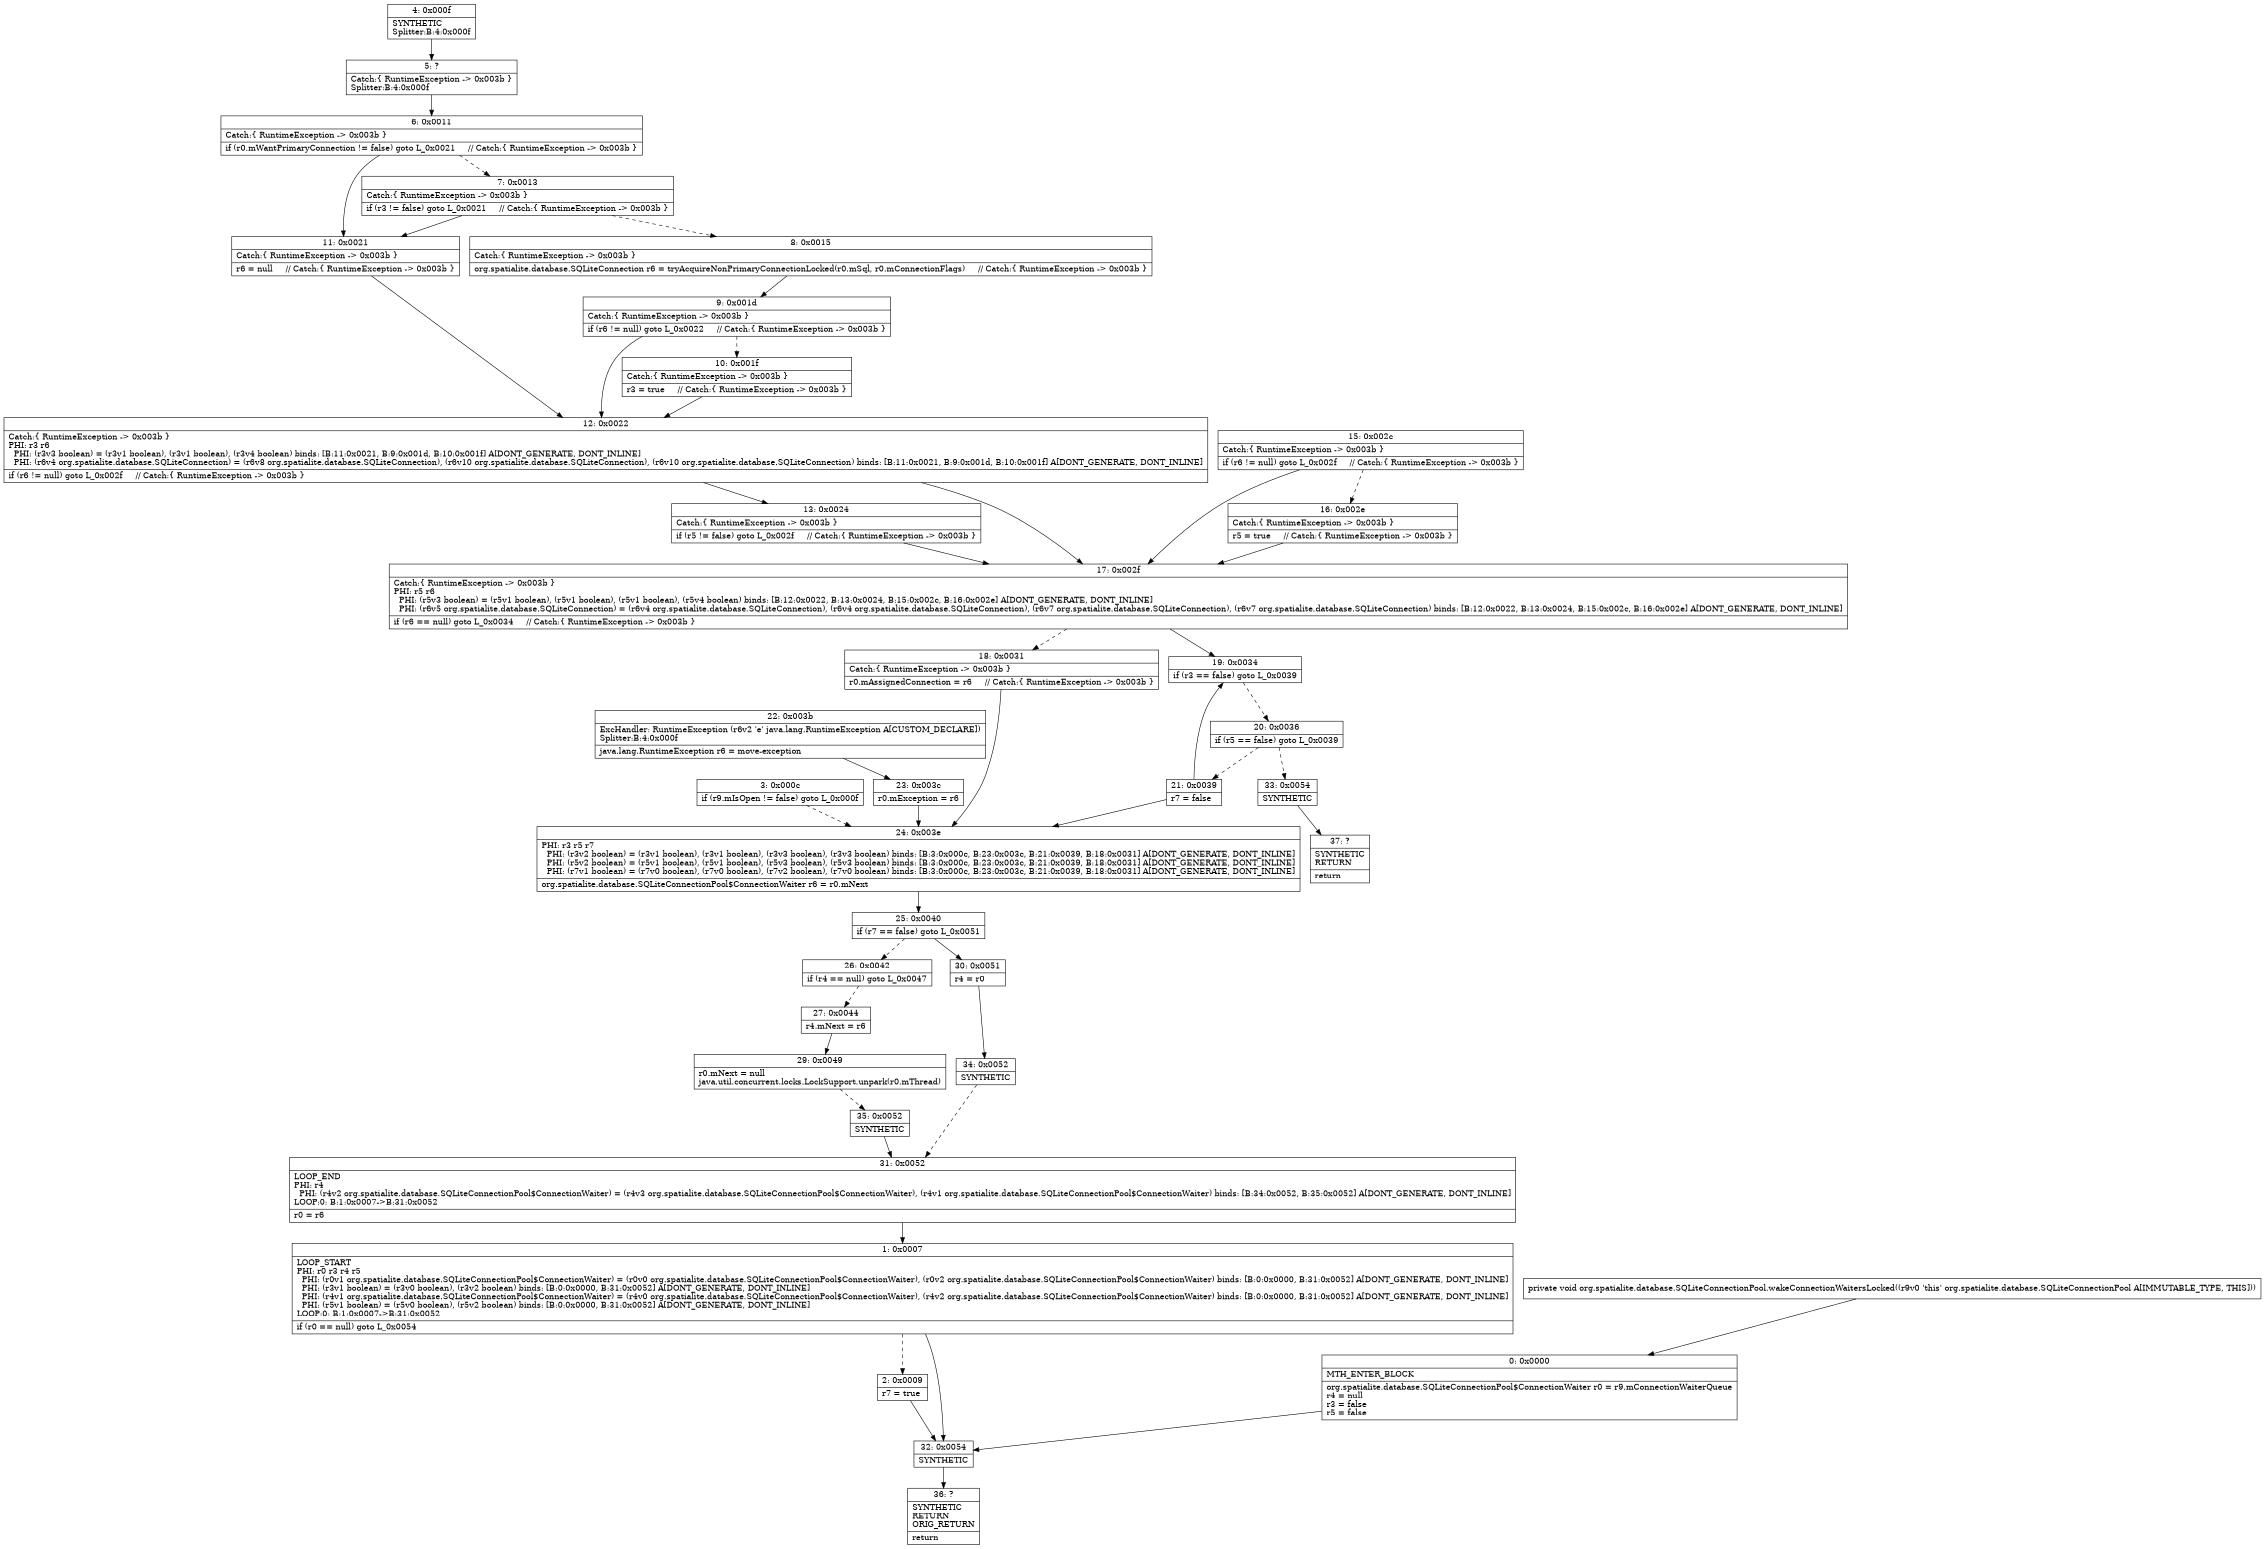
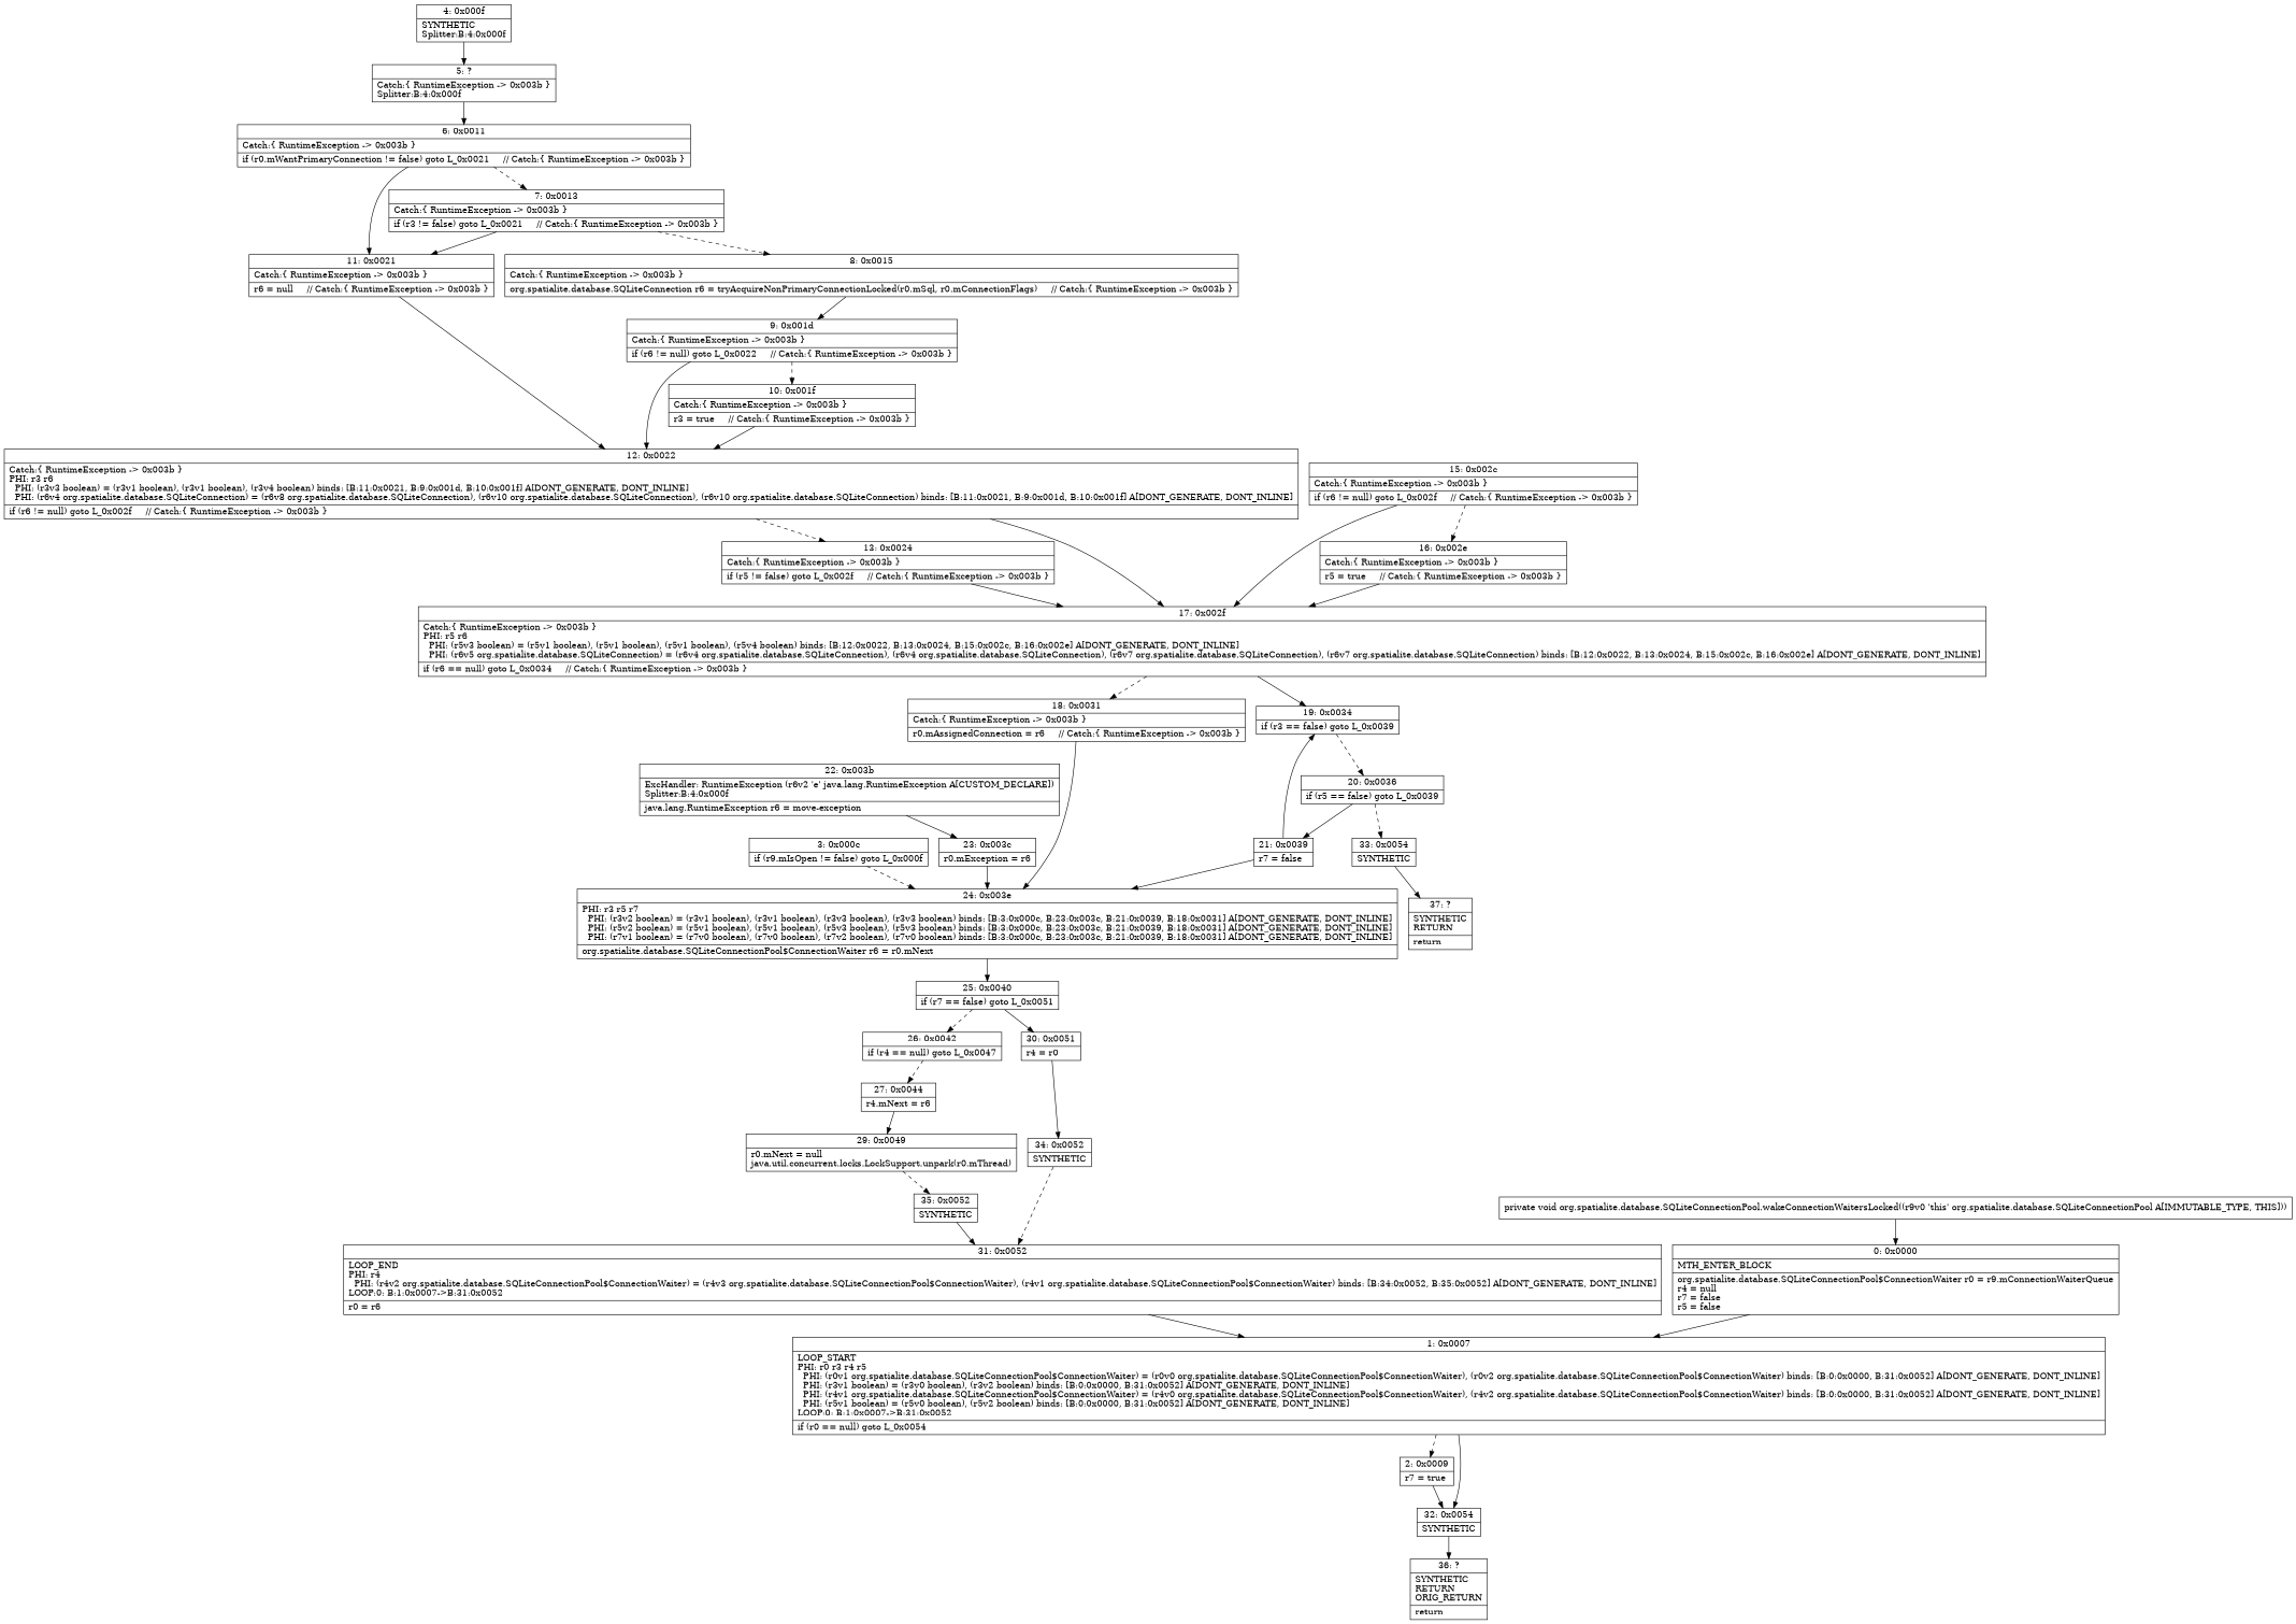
  digraph {
    node [shape=record]
-   n1 [label="{0\:\ 0x0000|MTH_ENTER_BLOCK\l|org.spatialite.database.SQLiteConnectionPool$ConnectionWaiter r0 = r9.mConnectionWaiterQueue\lr4 = null\lr3 = false\lr5 = false\l}"]
+   n1 [label="{0\:\ 0x0000|MTH_ENTER_BLOCK\l|org.spatialite.database.SQLiteConnectionPool$ConnectionWaiter r0 = r9.mConnectionWaiterQueue\lr4 = null\lr7 = false\lr5 = false\l}"]
    n2 [label="{1\:\ 0x0007|LOOP_START\lPHI: r0 r3 r4 r5 \l  PHI: (r0v1 org.spatialite.database.SQLiteConnectionPool$ConnectionWaiter) = (r0v0 org.spatialite.database.SQLiteConnectionPool$ConnectionWaiter), (r0v2 org.spatialite.database.SQLiteConnectionPool$ConnectionWaiter) binds: [B:0:0x0000, B:31:0x0052] A[DONT_GENERATE, DONT_INLINE]\l  PHI: (r3v1 boolean) = (r3v0 boolean), (r3v2 boolean) binds: [B:0:0x0000, B:31:0x0052] A[DONT_GENERATE, DONT_INLINE]\l  PHI: (r4v1 org.spatialite.database.SQLiteConnectionPool$ConnectionWaiter) = (r4v0 org.spatialite.database.SQLiteConnectionPool$ConnectionWaiter), (r4v2 org.spatialite.database.SQLiteConnectionPool$ConnectionWaiter) binds: [B:0:0x0000, B:31:0x0052] A[DONT_GENERATE, DONT_INLINE]\l  PHI: (r5v1 boolean) = (r5v0 boolean), (r5v2 boolean) binds: [B:0:0x0000, B:31:0x0052] A[DONT_GENERATE, DONT_INLINE]\lLOOP:0: B:1:0x0007\-\>B:31:0x0052\l|if (r0 == null) goto L_0x0054\l}"]
    n3 [label="{2\:\ 0x0009|r7 = true\l}"]
    n4 [label="{32\:\ 0x0054|SYNTHETIC\l}"]
    n5 [label="{36\:\ ?|SYNTHETIC\lRETURN\lORIG_RETURN\l|return\l}"]
    n6 [label="{3\:\ 0x000c|if (r9.mIsOpen != false) goto L_0x000f\l}"]
    n7 [label="{24\:\ 0x003e|PHI: r3 r5 r7 \l  PHI: (r3v2 boolean) = (r3v1 boolean), (r3v1 boolean), (r3v3 boolean), (r3v3 boolean) binds: [B:3:0x000c, B:23:0x003c, B:21:0x0039, B:18:0x0031] A[DONT_GENERATE, DONT_INLINE]\l  PHI: (r5v2 boolean) = (r5v1 boolean), (r5v1 boolean), (r5v3 boolean), (r5v3 boolean) binds: [B:3:0x000c, B:23:0x003c, B:21:0x0039, B:18:0x0031] A[DONT_GENERATE, DONT_INLINE]\l  PHI: (r7v1 boolean) = (r7v0 boolean), (r7v0 boolean), (r7v2 boolean), (r7v0 boolean) binds: [B:3:0x000c, B:23:0x003c, B:21:0x0039, B:18:0x0031] A[DONT_GENERATE, DONT_INLINE]\l|org.spatialite.database.SQLiteConnectionPool$ConnectionWaiter r6 = r0.mNext\l}"]
    n8 [label="{4\:\ 0x000f|SYNTHETIC\lSplitter:B:4:0x000f\l}"]
    n9 [label="{5\:\ ?|Catch:\{ RuntimeException \-\> 0x003b \}\lSplitter:B:4:0x000f\l}"]
    n10 [label="{25\:\ 0x0040|if (r7 == false) goto L_0x0051\l}"]
    n11 [label="{6\:\ 0x0011|Catch:\{ RuntimeException \-\> 0x003b \}\l|if (r0.mWantPrimaryConnection != false) goto L_0x0021     \/\/ Catch:\{ RuntimeException \-\> 0x003b \}\l}"]
    n12 [label="{22\:\ 0x003b|ExcHandler: RuntimeException (r6v2 'e' java.lang.RuntimeException A[CUSTOM_DECLARE])\lSplitter:B:4:0x000f\l|java.lang.RuntimeException r6 = move\-exception\l}"]
    n13 [label="{23\:\ 0x003c|r0.mException = r6\l}"]
    n14 [label="{7\:\ 0x0013|Catch:\{ RuntimeException \-\> 0x003b \}\l|if (r3 != false) goto L_0x0021     \/\/ Catch:\{ RuntimeException \-\> 0x003b \}\l}"]
    n15 [label="{11\:\ 0x0021|Catch:\{ RuntimeException \-\> 0x003b \}\l|r6 = null     \/\/ Catch:\{ RuntimeException \-\> 0x003b \}\l}"]
    n16 [label="{8\:\ 0x0015|Catch:\{ RuntimeException \-\> 0x003b \}\l|org.spatialite.database.SQLiteConnection r6 = tryAcquireNonPrimaryConnectionLocked(r0.mSql, r0.mConnectionFlags)     \/\/ Catch:\{ RuntimeException \-\> 0x003b \}\l}"]
    n17 [label="{12\:\ 0x0022|Catch:\{ RuntimeException \-\> 0x003b \}\lPHI: r3 r6 \l  PHI: (r3v3 boolean) = (r3v1 boolean), (r3v1 boolean), (r3v4 boolean) binds: [B:11:0x0021, B:9:0x001d, B:10:0x001f] A[DONT_GENERATE, DONT_INLINE]\l  PHI: (r6v4 org.spatialite.database.SQLiteConnection) = (r6v8 org.spatialite.database.SQLiteConnection), (r6v10 org.spatialite.database.SQLiteConnection), (r6v10 org.spatialite.database.SQLiteConnection) binds: [B:11:0x0021, B:9:0x001d, B:10:0x001f] A[DONT_GENERATE, DONT_INLINE]\l|if (r6 != null) goto L_0x002f     \/\/ Catch:\{ RuntimeException \-\> 0x003b \}\l}"]
    n18 [label="{9\:\ 0x001d|Catch:\{ RuntimeException \-\> 0x003b \}\l|if (r6 != null) goto L_0x0022     \/\/ Catch:\{ RuntimeException \-\> 0x003b \}\l}"]
    n19 [label="{10\:\ 0x001f|Catch:\{ RuntimeException \-\> 0x003b \}\l|r3 = true     \/\/ Catch:\{ RuntimeException \-\> 0x003b \}\l}"]
    n20 [label="{13\:\ 0x0024|Catch:\{ RuntimeException \-\> 0x003b \}\l|if (r5 != false) goto L_0x002f     \/\/ Catch:\{ RuntimeException \-\> 0x003b \}\l}"]
    n21 [label="{17\:\ 0x002f|Catch:\{ RuntimeException \-\> 0x003b \}\lPHI: r5 r6 \l  PHI: (r5v3 boolean) = (r5v1 boolean), (r5v1 boolean), (r5v1 boolean), (r5v4 boolean) binds: [B:12:0x0022, B:13:0x0024, B:15:0x002c, B:16:0x002e] A[DONT_GENERATE, DONT_INLINE]\l  PHI: (r6v5 org.spatialite.database.SQLiteConnection) = (r6v4 org.spatialite.database.SQLiteConnection), (r6v4 org.spatialite.database.SQLiteConnection), (r6v7 org.spatialite.database.SQLiteConnection), (r6v7 org.spatialite.database.SQLiteConnection) binds: [B:12:0x0022, B:13:0x0024, B:15:0x002c, B:16:0x002e] A[DONT_GENERATE, DONT_INLINE]\l|if (r6 == null) goto L_0x0034     \/\/ Catch:\{ RuntimeException \-\> 0x003b \}\l}"]
    n22 [label="{18\:\ 0x0031|Catch:\{ RuntimeException \-\> 0x003b \}\l|r0.mAssignedConnection = r6     \/\/ Catch:\{ RuntimeException \-\> 0x003b \}\l}"]
    n23 [label="{19\:\ 0x0034|if (r3 == false) goto L_0x0039\l}"]
    n24 [label="{15\:\ 0x002c|Catch:\{ RuntimeException \-\> 0x003b \}\l|if (r6 != null) goto L_0x002f     \/\/ Catch:\{ RuntimeException \-\> 0x003b \}\l}"]
    n25 [label="{16\:\ 0x002e|Catch:\{ RuntimeException \-\> 0x003b \}\l|r5 = true     \/\/ Catch:\{ RuntimeException \-\> 0x003b \}\l}"]
    n26 [label="{20\:\ 0x0036|if (r5 == false) goto L_0x0039\l}"]
    n27 [label="{21\:\ 0x0039|r7 = false\l}"]
    n28 [label="{33\:\ 0x0054|SYNTHETIC\l}"]
    n29 [label="{37\:\ ?|SYNTHETIC\lRETURN\l|return\l}"]
    n30 [label="{26\:\ 0x0042|if (r4 == null) goto L_0x0047\l}"]
    n31 [label="{30\:\ 0x0051|r4 = r0\l}"]
    n32 [label="{27\:\ 0x0044|r4.mNext = r6\l}"]
    n33 [label="{34\:\ 0x0052|SYNTHETIC\l}"]
    n34 [label="{29\:\ 0x0049|r0.mNext = null\ljava.util.concurrent.locks.LockSupport.unpark(r0.mThread)\l}"]
    n35 [label="{35\:\ 0x0052|SYNTHETIC\l}"]
    n36 [label="{31\:\ 0x0052|LOOP_END\lPHI: r4 \l  PHI: (r4v2 org.spatialite.database.SQLiteConnectionPool$ConnectionWaiter) = (r4v3 org.spatialite.database.SQLiteConnectionPool$ConnectionWaiter), (r4v1 org.spatialite.database.SQLiteConnectionPool$ConnectionWaiter) binds: [B:34:0x0052, B:35:0x0052] A[DONT_GENERATE, DONT_INLINE]\lLOOP:0: B:1:0x0007\-\>B:31:0x0052\l|r0 = r6\l}"]
    n37 [label="{private void org.spatialite.database.SQLiteConnectionPool.wakeConnectionWaitersLocked((r9v0 'this' org.spatialite.database.SQLiteConnectionPool A[IMMUTABLE_TYPE, THIS])) }"]
-   n1 -> n4
+   n1 -> n2
    n2 -> n3 [style=dashed]
    n2 -> n4
    n3 -> n4
    n4 -> n5
    n6 -> n7 [style=dashed]
    n7 -> n10
    n8 -> n9
    n9 -> n11
    n10 -> n30 [style=dashed]
    n10 -> n31
    n11 -> n14 [style=dashed]
    n11 -> n15
    n12 -> n13
    n13 -> n7
    n14 -> n15
    n14 -> n16 [style=dashed]
    n15 -> n17
    n16 -> n18
-   n17 -> n20 [style=solid]
+   n17 -> n20 [style=dashed]
    n17 -> n21
    n18 -> n17
    n18 -> n19 [style=dashed]
    n19 -> n17
    n20 -> n21
    n21 -> n22 [style=dashed]
    n21 -> n23
    n22 -> n7
    n23 -> n26 [style=dashed]
    n24 -> n21
    n24 -> n25 [style=dashed]
    n25 -> n21
-   n26 -> n27 [style=dashed]
+   n26 -> n27
    n26 -> n28 [style=dashed]
    n27 -> n7
    n27 -> n23
    n28 -> n29
    n30 -> n32 [style=dashed]
    n31 -> n33
    n32 -> n34
    n33 -> n36 [style=dashed]
    n34 -> n35 [style=dashed]
    n35 -> n36
    n36 -> n2
    n37 -> n1
  }
